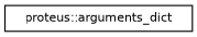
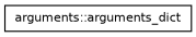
  digraph {
    rankdir=LR
-   n1 [color=black fillcolor=white fontname=Helvetica fontsize=10 height=0.2 label="proteus::arguments_dict" shape=record style=filled width=0.4]
+   n1 [color=black fillcolor=white fontname=Helvetica fontsize=10 height=0.2 label="arguments::arguments_dict" shape=record style=filled width=0.4]
  }
